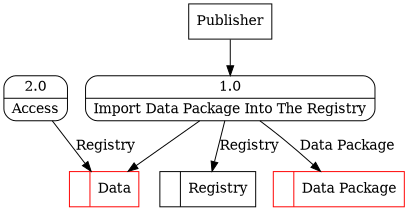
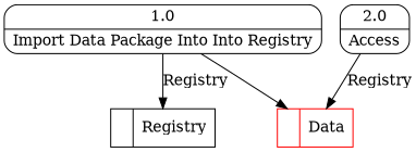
  digraph {
    node [shape=record]
    n1 [label="<f0>  |<f1> Registry "]
-   n2 [color=red label="<f0>  |<f1> Data Package "]
-   n3 [label=Publisher shape=box]
-   n4 [label="{<f0> 1.0|<f1> Import Data Package Into The Registry }" shape=Mrecord]
+   n4 [label="{<f0> 1.0|<f1> Import Data Package Into Into Registry }" shape=Mrecord]
    n5 [color=red label="<f0>  |<f1> Data "]
    n6 [label="{<f0> 2.0|<f1> Access }" shape=Mrecord]
-   n3 -> n4
    n4 -> n1 [label=Registry]
-   n4 -> n2 [label="Data Package"]
    n4 -> n5
    n6 -> n5 [label=Registry]
  }
